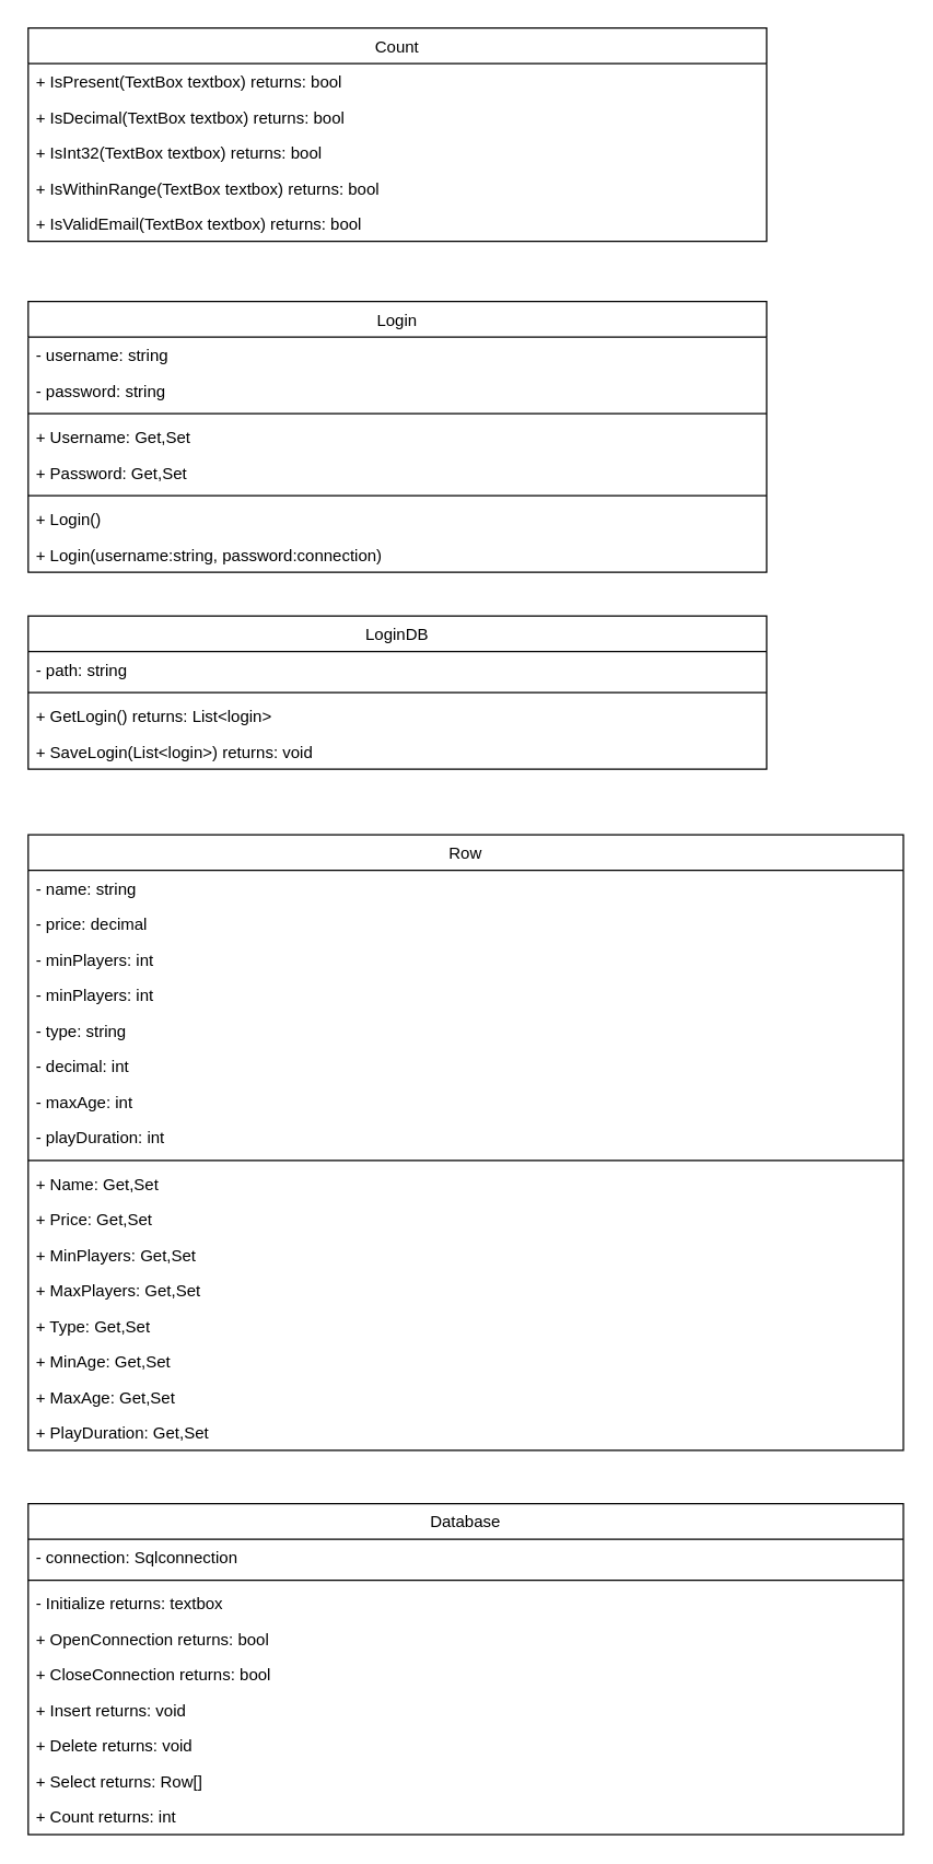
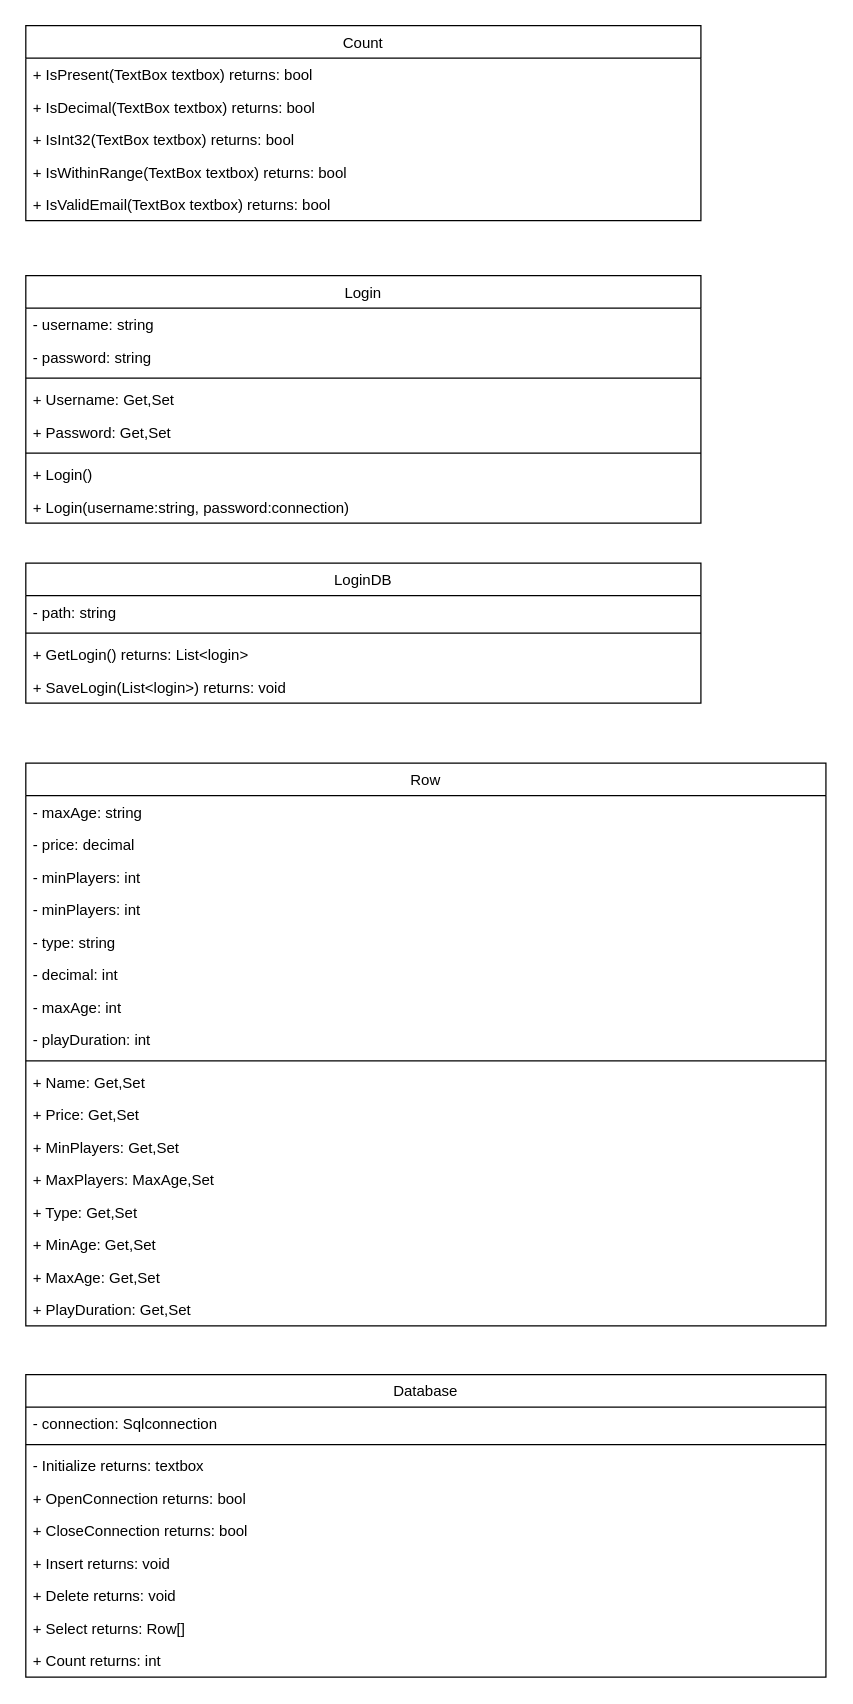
  <mxCell id="0" />
  <mxCell id="1" parent="0" />
  <mxCell id="2" value="Count" style="swimlane;fontStyle=0;childLayout=stackLayout;horizontal=1;startSize=26;fillColor=none;horizontalStack=0;resizeParent=1;resizeParentMax=0;resizeLast=0;collapsible=1;marginBottom=0;" parent="1" vertex="1"><mxGeometry x="20" y="20" width="540" height="156" as="geometry" /></mxCell>
  <mxCell id="3" value="+ IsPresent(TextBox textbox) returns: bool" style="text;strokeColor=none;fillColor=none;align=left;verticalAlign=top;spacingLeft=4;spacingRight=4;overflow=hidden;rotatable=0;points=[[0,0.5],[1,0.5]];portConstraint=eastwest;" parent="2" vertex="1"><mxGeometry y="26" width="540" height="26" as="geometry" /></mxCell>
  <mxCell id="4" value="+ IsDecimal(TextBox textbox) returns: bool" style="text;strokeColor=none;fillColor=none;align=left;verticalAlign=top;spacingLeft=4;spacingRight=4;overflow=hidden;rotatable=0;points=[[0,0.5],[1,0.5]];portConstraint=eastwest;" parent="2" vertex="1"><mxGeometry y="52" width="540" height="26" as="geometry" /></mxCell>
  <mxCell id="5" value="+ IsInt32(TextBox textbox) returns: bool" style="text;strokeColor=none;fillColor=none;align=left;verticalAlign=top;spacingLeft=4;spacingRight=4;overflow=hidden;rotatable=0;points=[[0,0.5],[1,0.5]];portConstraint=eastwest;" parent="2" vertex="1"><mxGeometry y="78" width="540" height="26" as="geometry" /></mxCell>
  <mxCell id="6" value="+ IsWithinRange(TextBox textbox) returns: bool" style="text;strokeColor=none;fillColor=none;align=left;verticalAlign=top;spacingLeft=4;spacingRight=4;overflow=hidden;rotatable=0;points=[[0,0.5],[1,0.5]];portConstraint=eastwest;" parent="2" vertex="1"><mxGeometry y="104" width="540" height="26" as="geometry" /></mxCell>
  <mxCell id="7" value="+ IsValidEmail(TextBox textbox) returns: bool" style="text;strokeColor=none;fillColor=none;align=left;verticalAlign=top;spacingLeft=4;spacingRight=4;overflow=hidden;rotatable=0;points=[[0,0.5],[1,0.5]];portConstraint=eastwest;" parent="2" vertex="1"><mxGeometry y="130" width="540" height="26" as="geometry" /></mxCell>
  <mxCell id="8" value="Login" style="swimlane;fontStyle=0;childLayout=stackLayout;horizontal=1;startSize=26;fillColor=none;horizontalStack=0;resizeParent=1;resizeParentMax=0;resizeLast=0;collapsible=1;marginBottom=0;" parent="1" vertex="1"><mxGeometry x="20" y="220" width="540" height="198" as="geometry" /></mxCell>
  <mxCell id="9" value="- username: string" style="text;strokeColor=none;fillColor=none;align=left;verticalAlign=top;spacingLeft=4;spacingRight=4;overflow=hidden;rotatable=0;points=[[0,0.5],[1,0.5]];portConstraint=eastwest;" parent="8" vertex="1"><mxGeometry y="26" width="540" height="26" as="geometry" /></mxCell>
  <mxCell id="10" value="- password: string" style="text;strokeColor=none;fillColor=none;align=left;verticalAlign=top;spacingLeft=4;spacingRight=4;overflow=hidden;rotatable=0;points=[[0,0.5],[1,0.5]];portConstraint=eastwest;" parent="8" vertex="1"><mxGeometry y="52" width="540" height="26" as="geometry" /></mxCell>
  <mxCell id="11" value="" style="line;strokeWidth=1;fillColor=none;align=left;verticalAlign=middle;spacingTop=-1;spacingLeft=3;spacingRight=3;rotatable=0;labelPosition=right;points=[];portConstraint=eastwest;" parent="8" vertex="1"><mxGeometry y="78" width="540" height="8" as="geometry" /></mxCell>
  <mxCell id="12" value="+ Username: Get,Set" style="text;strokeColor=none;fillColor=none;align=left;verticalAlign=top;spacingLeft=4;spacingRight=4;overflow=hidden;rotatable=0;points=[[0,0.5],[1,0.5]];portConstraint=eastwest;" parent="8" vertex="1"><mxGeometry y="86" width="540" height="26" as="geometry" /></mxCell>
  <mxCell id="13" value="+ Password: Get,Set" style="text;strokeColor=none;fillColor=none;align=left;verticalAlign=top;spacingLeft=4;spacingRight=4;overflow=hidden;rotatable=0;points=[[0,0.5],[1,0.5]];portConstraint=eastwest;" parent="8" vertex="1"><mxGeometry y="112" width="540" height="26" as="geometry" /></mxCell>
  <mxCell id="14" value="" style="line;strokeWidth=1;fillColor=none;align=left;verticalAlign=middle;spacingTop=-1;spacingLeft=3;spacingRight=3;rotatable=0;labelPosition=right;points=[];portConstraint=eastwest;" parent="8" vertex="1"><mxGeometry y="138" width="540" height="8" as="geometry" /></mxCell>
  <mxCell id="15" value="+ Login()" style="text;strokeColor=none;fillColor=none;align=left;verticalAlign=top;spacingLeft=4;spacingRight=4;overflow=hidden;rotatable=0;points=[[0,0.5],[1,0.5]];portConstraint=eastwest;" parent="8" vertex="1"><mxGeometry y="146" width="540" height="26" as="geometry" /></mxCell>
  <mxCell id="16" value="+ Login(username:string, password:connection)" style="text;strokeColor=none;fillColor=none;align=left;verticalAlign=top;spacingLeft=4;spacingRight=4;overflow=hidden;rotatable=0;points=[[0,0.5],[1,0.5]];portConstraint=eastwest;" parent="8" vertex="1"><mxGeometry y="172" width="540" height="26" as="geometry" /></mxCell>
  <mxCell id="17" value="LoginDB" style="swimlane;fontStyle=0;childLayout=stackLayout;horizontal=1;startSize=26;fillColor=none;horizontalStack=0;resizeParent=1;resizeParentMax=0;resizeLast=0;collapsible=1;marginBottom=0;" parent="1" vertex="1"><mxGeometry x="20" y="450" width="540" height="112" as="geometry" /></mxCell>
  <mxCell id="18" value="- path: string" style="text;strokeColor=none;fillColor=none;align=left;verticalAlign=top;spacingLeft=4;spacingRight=4;overflow=hidden;rotatable=0;points=[[0,0.5],[1,0.5]];portConstraint=eastwest;" parent="17" vertex="1"><mxGeometry y="26" width="540" height="26" as="geometry" /></mxCell>
  <mxCell id="19" value="" style="line;strokeWidth=1;fillColor=none;align=left;verticalAlign=middle;spacingTop=-1;spacingLeft=3;spacingRight=3;rotatable=0;labelPosition=right;points=[];portConstraint=eastwest;" parent="17" vertex="1"><mxGeometry y="52" width="540" height="8" as="geometry" /></mxCell>
  <mxCell id="20" value="+ GetLogin() returns: List&lt;login&gt;" style="text;strokeColor=none;fillColor=none;align=left;verticalAlign=top;spacingLeft=4;spacingRight=4;overflow=hidden;rotatable=0;points=[[0,0.5],[1,0.5]];portConstraint=eastwest;" parent="17" vertex="1"><mxGeometry y="60" width="540" height="26" as="geometry" /></mxCell>
  <mxCell id="21" value="+ SaveLogin(List&lt;login&gt;) returns: void" style="text;strokeColor=none;fillColor=none;align=left;verticalAlign=top;spacingLeft=4;spacingRight=4;overflow=hidden;rotatable=0;points=[[0,0.5],[1,0.5]];portConstraint=eastwest;" parent="17" vertex="1"><mxGeometry y="86" width="540" height="26" as="geometry" /></mxCell>
  <mxCell id="22" value="Row" style="swimlane;fontStyle=0;childLayout=stackLayout;horizontal=1;startSize=26;fillColor=none;horizontalStack=0;resizeParent=1;resizeParentMax=0;resizeLast=0;collapsible=1;marginBottom=0;" parent="1" vertex="1"><mxGeometry x="20" y="610" width="640" height="450" as="geometry" /></mxCell>
- <mxCell id="23" value="- name: string" style="text;strokeColor=none;fillColor=none;align=left;verticalAlign=top;spacingLeft=4;spacingRight=4;overflow=hidden;rotatable=0;points=[[0,0.5],[1,0.5]];portConstraint=eastwest;" parent="22" vertex="1"><mxGeometry y="26" width="640" height="26" as="geometry" /></mxCell>
+ <mxCell id="23" value="- maxAge: string" style="text;strokeColor=none;fillColor=none;align=left;verticalAlign=top;spacingLeft=4;spacingRight=4;overflow=hidden;rotatable=0;points=[[0,0.5],[1,0.5]];portConstraint=eastwest;" parent="22" vertex="1"><mxGeometry y="26" width="640" height="26" as="geometry" /></mxCell>
  <mxCell id="24" value="- price: decimal" style="text;strokeColor=none;fillColor=none;align=left;verticalAlign=top;spacingLeft=4;spacingRight=4;overflow=hidden;rotatable=0;points=[[0,0.5],[1,0.5]];portConstraint=eastwest;" parent="22" vertex="1"><mxGeometry y="52" width="640" height="26" as="geometry" /></mxCell>
  <mxCell id="25" value="- minPlayers: int" style="text;strokeColor=none;fillColor=none;align=left;verticalAlign=top;spacingLeft=4;spacingRight=4;overflow=hidden;rotatable=0;points=[[0,0.5],[1,0.5]];portConstraint=eastwest;" parent="22" vertex="1"><mxGeometry y="78" width="640" height="26" as="geometry" /></mxCell>
  <mxCell id="26" value="- minPlayers: int" style="text;strokeColor=none;fillColor=none;align=left;verticalAlign=top;spacingLeft=4;spacingRight=4;overflow=hidden;rotatable=0;points=[[0,0.5],[1,0.5]];portConstraint=eastwest;" parent="22" vertex="1"><mxGeometry y="104" width="640" height="26" as="geometry" /></mxCell>
  <mxCell id="27" value="- type: string" style="text;strokeColor=none;fillColor=none;align=left;verticalAlign=top;spacingLeft=4;spacingRight=4;overflow=hidden;rotatable=0;points=[[0,0.5],[1,0.5]];portConstraint=eastwest;" parent="22" vertex="1"><mxGeometry y="130" width="640" height="26" as="geometry" /></mxCell>
  <mxCell id="28" value="- decimal: int" style="text;strokeColor=none;fillColor=none;align=left;verticalAlign=top;spacingLeft=4;spacingRight=4;overflow=hidden;rotatable=0;points=[[0,0.5],[1,0.5]];portConstraint=eastwest;" parent="22" vertex="1"><mxGeometry y="156" width="640" height="26" as="geometry" /></mxCell>
  <mxCell id="29" value="- maxAge: int" style="text;strokeColor=none;fillColor=none;align=left;verticalAlign=top;spacingLeft=4;spacingRight=4;overflow=hidden;rotatable=0;points=[[0,0.5],[1,0.5]];portConstraint=eastwest;" parent="22" vertex="1"><mxGeometry y="182" width="640" height="26" as="geometry" /></mxCell>
  <mxCell id="30" value="- playDuration: int" style="text;strokeColor=none;fillColor=none;align=left;verticalAlign=top;spacingLeft=4;spacingRight=4;overflow=hidden;rotatable=0;points=[[0,0.5],[1,0.5]];portConstraint=eastwest;" parent="22" vertex="1"><mxGeometry y="208" width="640" height="26" as="geometry" /></mxCell>
  <mxCell id="31" value="" style="line;strokeWidth=1;fillColor=none;align=left;verticalAlign=middle;spacingTop=-1;spacingLeft=3;spacingRight=3;rotatable=0;labelPosition=right;points=[];portConstraint=eastwest;" parent="22" vertex="1"><mxGeometry y="234" width="640" height="8" as="geometry" /></mxCell>
  <mxCell id="32" value="+ Name: Get,Set" style="text;strokeColor=none;fillColor=none;align=left;verticalAlign=top;spacingLeft=4;spacingRight=4;overflow=hidden;rotatable=0;points=[[0,0.5],[1,0.5]];portConstraint=eastwest;" parent="22" vertex="1"><mxGeometry y="242" width="640" height="26" as="geometry" /></mxCell>
  <mxCell id="33" value="+ Price: Get,Set" style="text;strokeColor=none;fillColor=none;align=left;verticalAlign=top;spacingLeft=4;spacingRight=4;overflow=hidden;rotatable=0;points=[[0,0.5],[1,0.5]];portConstraint=eastwest;" parent="22" vertex="1"><mxGeometry y="268" width="640" height="26" as="geometry" /></mxCell>
  <mxCell id="34" value="+ MinPlayers: Get,Set" style="text;strokeColor=none;fillColor=none;align=left;verticalAlign=top;spacingLeft=4;spacingRight=4;overflow=hidden;rotatable=0;points=[[0,0.5],[1,0.5]];portConstraint=eastwest;" parent="22" vertex="1"><mxGeometry y="294" width="640" height="26" as="geometry" /></mxCell>
- <mxCell id="35" value="+ MaxPlayers: Get,Set" style="text;strokeColor=none;fillColor=none;align=left;verticalAlign=top;spacingLeft=4;spacingRight=4;overflow=hidden;rotatable=0;points=[[0,0.5],[1,0.5]];portConstraint=eastwest;" parent="22" vertex="1"><mxGeometry y="320" width="640" height="26" as="geometry" /></mxCell>
+ <mxCell id="35" value="+ MaxPlayers: MaxAge,Set" style="text;strokeColor=none;fillColor=none;align=left;verticalAlign=top;spacingLeft=4;spacingRight=4;overflow=hidden;rotatable=0;points=[[0,0.5],[1,0.5]];portConstraint=eastwest;" parent="22" vertex="1"><mxGeometry y="320" width="640" height="26" as="geometry" /></mxCell>
  <mxCell id="36" value="+ Type: Get,Set" style="text;strokeColor=none;fillColor=none;align=left;verticalAlign=top;spacingLeft=4;spacingRight=4;overflow=hidden;rotatable=0;points=[[0,0.5],[1,0.5]];portConstraint=eastwest;" parent="22" vertex="1"><mxGeometry y="346" width="640" height="26" as="geometry" /></mxCell>
  <mxCell id="37" value="+ MinAge: Get,Set" style="text;strokeColor=none;fillColor=none;align=left;verticalAlign=top;spacingLeft=4;spacingRight=4;overflow=hidden;rotatable=0;points=[[0,0.5],[1,0.5]];portConstraint=eastwest;" parent="22" vertex="1"><mxGeometry y="372" width="640" height="26" as="geometry" /></mxCell>
  <mxCell id="38" value="+ MaxAge: Get,Set" style="text;strokeColor=none;fillColor=none;align=left;verticalAlign=top;spacingLeft=4;spacingRight=4;overflow=hidden;rotatable=0;points=[[0,0.5],[1,0.5]];portConstraint=eastwest;" parent="22" vertex="1"><mxGeometry y="398" width="640" height="26" as="geometry" /></mxCell>
  <mxCell id="39" value="+ PlayDuration: Get,Set" style="text;strokeColor=none;fillColor=none;align=left;verticalAlign=top;spacingLeft=4;spacingRight=4;overflow=hidden;rotatable=0;points=[[0,0.5],[1,0.5]];portConstraint=eastwest;" parent="22" vertex="1"><mxGeometry y="424" width="640" height="26" as="geometry" /></mxCell>
  <mxCell id="40" value="Database" style="swimlane;fontStyle=0;childLayout=stackLayout;horizontal=1;startSize=26;fillColor=none;horizontalStack=0;resizeParent=1;resizeParentMax=0;resizeLast=0;collapsible=1;marginBottom=0;" vertex="1" parent="1"><mxGeometry x="20" y="1099" width="640" height="242" as="geometry" /></mxCell>
  <mxCell id="41" value="- connection: Sqlconnection" style="text;strokeColor=none;fillColor=none;align=left;verticalAlign=top;spacingLeft=4;spacingRight=4;overflow=hidden;rotatable=0;points=[[0,0.5],[1,0.5]];portConstraint=eastwest;" vertex="1" parent="40"><mxGeometry y="26" width="640" height="26" as="geometry" /></mxCell>
  <mxCell id="42" value="" style="line;strokeWidth=1;fillColor=none;align=left;verticalAlign=middle;spacingTop=-1;spacingLeft=3;spacingRight=3;rotatable=0;labelPosition=right;points=[];portConstraint=eastwest;" vertex="1" parent="40"><mxGeometry y="52" width="640" height="8" as="geometry" /></mxCell>
  <mxCell id="43" value="- Initialize returns: textbox" style="text;strokeColor=none;fillColor=none;align=left;verticalAlign=top;spacingLeft=4;spacingRight=4;overflow=hidden;rotatable=0;points=[[0,0.5],[1,0.5]];portConstraint=eastwest;" vertex="1" parent="40"><mxGeometry y="60" width="640" height="26" as="geometry" /></mxCell>
  <mxCell id="44" value="+ OpenConnection returns: bool" style="text;strokeColor=none;fillColor=none;align=left;verticalAlign=top;spacingLeft=4;spacingRight=4;overflow=hidden;rotatable=0;points=[[0,0.5],[1,0.5]];portConstraint=eastwest;" vertex="1" parent="40"><mxGeometry y="86" width="640" height="26" as="geometry" /></mxCell>
  <mxCell id="45" value="+ CloseConnection returns: bool" style="text;strokeColor=none;fillColor=none;align=left;verticalAlign=top;spacingLeft=4;spacingRight=4;overflow=hidden;rotatable=0;points=[[0,0.5],[1,0.5]];portConstraint=eastwest;" vertex="1" parent="40"><mxGeometry y="112" width="640" height="26" as="geometry" /></mxCell>
  <mxCell id="46" value="+ Insert returns: void" style="text;strokeColor=none;fillColor=none;align=left;verticalAlign=top;spacingLeft=4;spacingRight=4;overflow=hidden;rotatable=0;points=[[0,0.5],[1,0.5]];portConstraint=eastwest;" vertex="1" parent="40"><mxGeometry y="138" width="640" height="26" as="geometry" /></mxCell>
  <mxCell id="47" value="+ Delete returns: void" style="text;strokeColor=none;fillColor=none;align=left;verticalAlign=top;spacingLeft=4;spacingRight=4;overflow=hidden;rotatable=0;points=[[0,0.5],[1,0.5]];portConstraint=eastwest;" vertex="1" parent="40"><mxGeometry y="164" width="640" height="26" as="geometry" /></mxCell>
  <mxCell id="48" value="+ Select returns: Row[]" style="text;strokeColor=none;fillColor=none;align=left;verticalAlign=top;spacingLeft=4;spacingRight=4;overflow=hidden;rotatable=0;points=[[0,0.5],[1,0.5]];portConstraint=eastwest;" vertex="1" parent="40"><mxGeometry y="190" width="640" height="26" as="geometry" /></mxCell>
  <mxCell id="49" value="+ Count returns: int" style="text;strokeColor=none;fillColor=none;align=left;verticalAlign=top;spacingLeft=4;spacingRight=4;overflow=hidden;rotatable=0;points=[[0,0.5],[1,0.5]];portConstraint=eastwest;" vertex="1" parent="40"><mxGeometry y="216" width="640" height="26" as="geometry" /></mxCell>
